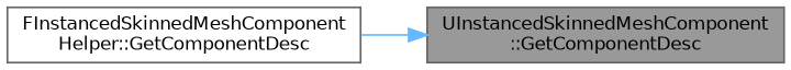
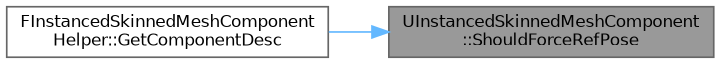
  digraph {
    rankdir=RL
    node [fontname=Helvetica fontsize=10 shape=box style=filled]
-   n1 [color=gray40 fillcolor=grey60 fontcolor=black height=0.2 label="UInstancedSkinnedMeshComponent\l::GetComponentDesc" width=0.4]
+   n1 [color=gray40 fillcolor=grey60 fontcolor=black height=0.2 label="UInstancedSkinnedMeshComponent\l::ShouldForceRefPose" width=0.4]
    n2 [color=grey40 fillcolor=white height=0.2 label="FInstancedSkinnedMeshComponent\lHelper::GetComponentDesc" width=0.4]
    n1 -> n2 [color=steelblue1 dir=back fontname=Helvetica fontsize=10 labelfontname=Helvetica labelfontsize=10 style=solid]
  }
